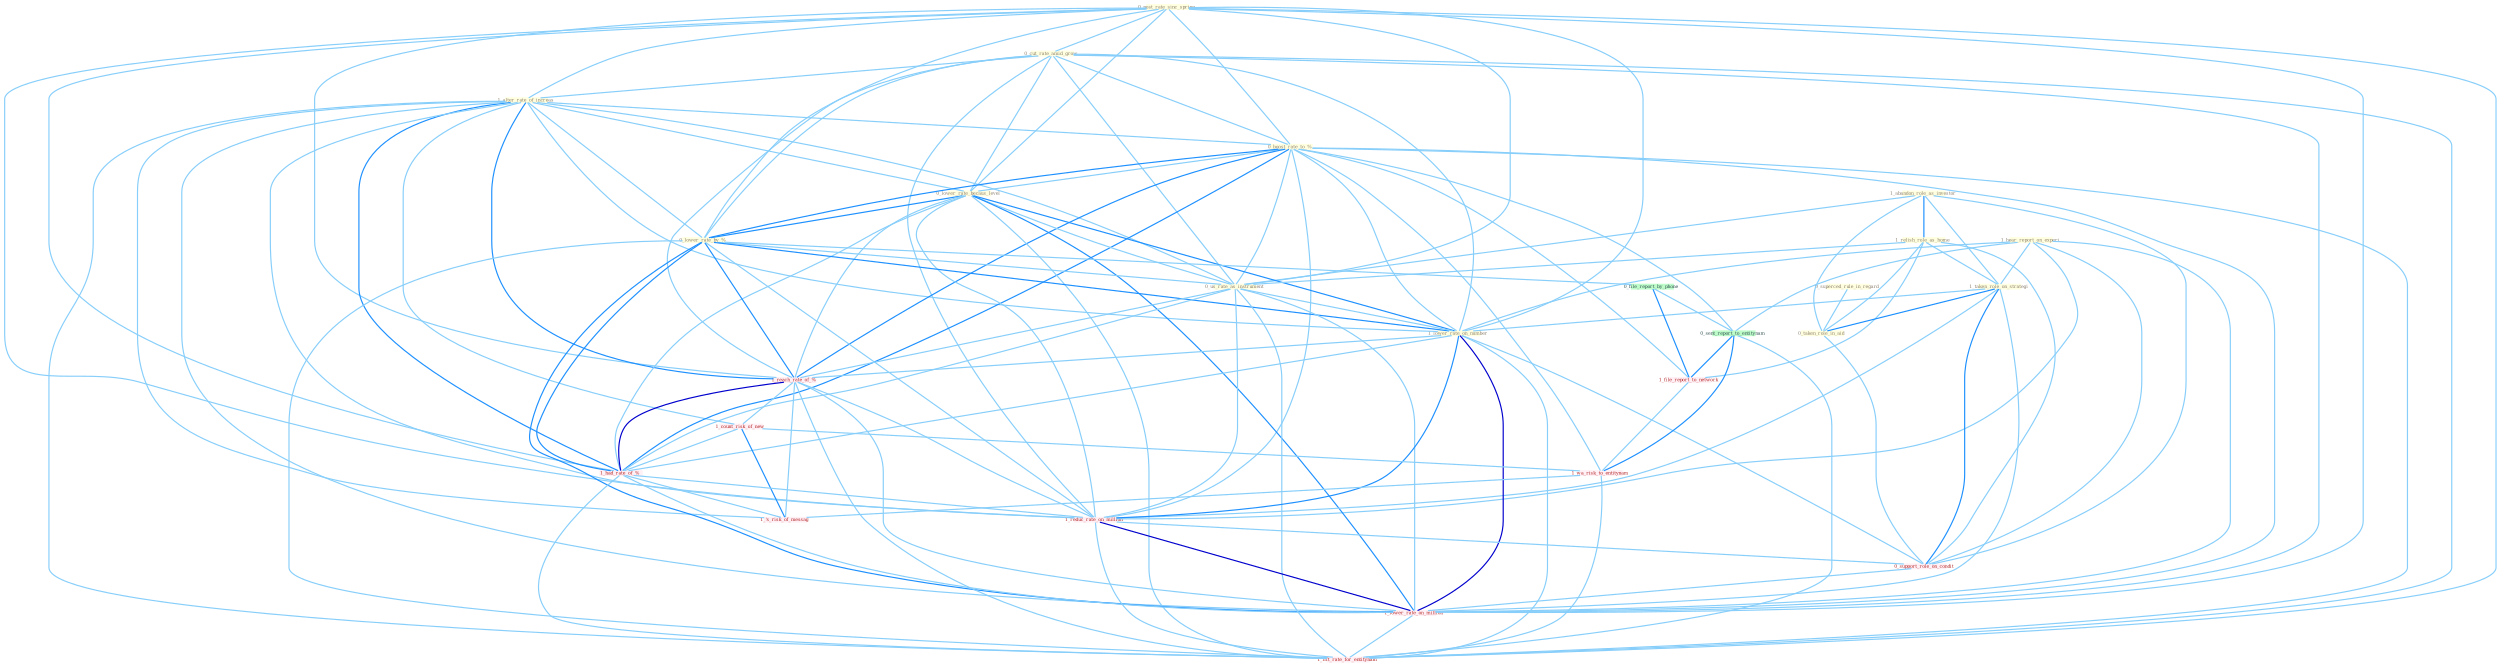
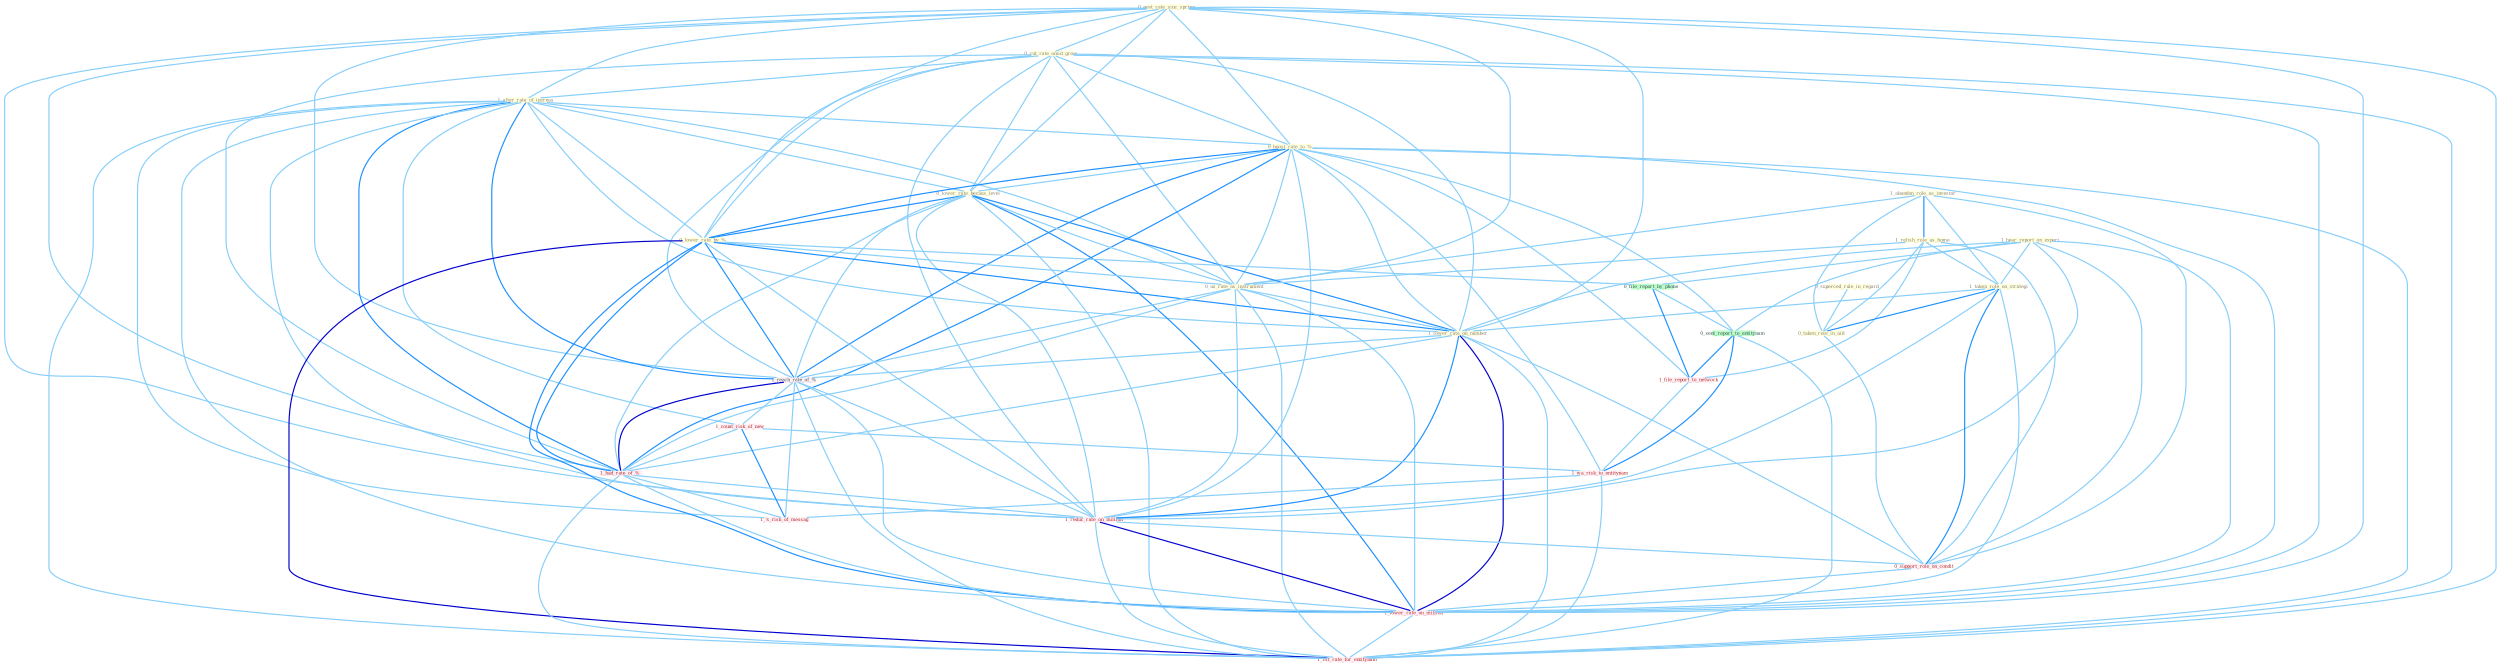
  graph {
    node [color="#ffffe0" fixedsize=true fontcolor="#8b7d6b" fontsize=4 shape=polygon style=filled]
    edge [color="#87cefa" w=1]
    "0_post_rate_sinc_spring " [height=.06 width=.5]
    "0_cut_rate_amid_grow " [height=.06 width=.5]
    "1_alter_rate_of_increas " [height=.06 width=.5]
    "1_hear_report_on_experi " [height=.06 width=.5]
    "0_boost_rate_to_% " [height=.06 width=.5]
    "0_superced_rule_in_regard " [height=.06 width=.5]
    "1_abandon_role_as_investor " [height=.06 width=.5]
    "0_lower_rate_becaus_level " [height=.06 width=.5]
    "1_relish_role_as_home " [height=.06 width=.5]
    "1_taken_role_on_strategi " [height=.06 width=.5]
    "0_lower_rate_by_% " [height=.06 width=.5]
    "0_us_rate_as_instrument " [height=.06 width=.5]
    "0_taken_role_in_aid " [height=.06 width=.5]
    "1_lower_rate_on_number " [height=.06 width=.5]
-   "1_reach_rate_of_% " [color="#fff0f5" fontcolor="#b22222" height=.06 width=.5]
+   "1_reach_rate_of_% " [color="#fff0f5" fontcolor="#2f4f4f" height=.06 width=.5]
    "1_count_risk_of_new " [color="#fff0f5" fontcolor="#b22222" height=.06 width=.5]
    "1_had_rate_of_% " [color="#fff0f5" fontcolor="#b22222" height=.06 width=.5]
    "1_file_report_to_network " [color="#fff0f5" fontcolor="#b22222" height=.06 width=.5]
    "1_reduc_rate_on_million " [color="#fff0f5" fontcolor="#b22222" height=.06 width=.5]
    "1_wa_risk_to_entitynam " [color="#fff0f5" fontcolor="#b22222" height=.06 width=.5]
    "0_support_role_on_condit " [color="#fff0f5" fontcolor="#b22222" height=.06 width=.5]
    "1_'s_risk_of_messag " [color="#fff0f5" fontcolor="#b22222" height=.06 width=.5]
    "1_lower_rate_on_million " [color="#fff0f5" fontcolor="#b22222" height=.06 width=.5]
    "1_lift_rate_for_entitynam " [color="#fff0f5" fontcolor="#b22222" height=.06 width=.5]
    "0_file_report_by_phone " [color="#BDFCC9" fontcolor="#2f4f4f" height=.06 width=.5]
    "0_sent_report_to_entitynam " [color="#BDFCC9" fontcolor="#2f4f4f" height=.06 width=.5]
    subgraph sub_1 {
      "0_post_rate_sinc_spring "
      "0_cut_rate_amid_grow "
      "1_alter_rate_of_increas "
      "1_hear_report_on_experi "
      "0_boost_rate_to_% "
      "0_superced_rule_in_regard "
      "1_abandon_role_as_investor "
      "0_lower_rate_becaus_level "
      "1_relish_role_as_home "
      "1_taken_role_on_strategi "
      "0_lower_rate_by_% "
      "0_us_rate_as_instrument "
      "0_taken_role_in_aid "
      "1_lower_rate_on_number "
    }
    subgraph sub_2 {
      "1_reach_rate_of_% "
      "1_count_risk_of_new "
      "1_had_rate_of_% "
      "1_file_report_to_network "
      "1_reduc_rate_on_million "
      "1_wa_risk_to_entitynam "
      "0_support_role_on_condit "
      "1_'s_risk_of_messag "
      "1_lower_rate_on_million "
      "1_lift_rate_for_entitynam "
    }
    "0_post_rate_sinc_spring " -- "0_cut_rate_amid_grow "
    "0_post_rate_sinc_spring " -- "1_alter_rate_of_increas "
    "0_post_rate_sinc_spring " -- "0_boost_rate_to_% "
    "0_post_rate_sinc_spring " -- "0_lower_rate_becaus_level "
    "0_post_rate_sinc_spring " -- "0_lower_rate_by_% "
    "0_post_rate_sinc_spring " -- "0_us_rate_as_instrument "
    "0_post_rate_sinc_spring " -- "1_lower_rate_on_number "
    "0_post_rate_sinc_spring " -- "1_reach_rate_of_% "
    "0_post_rate_sinc_spring " -- "1_had_rate_of_% "
    "0_post_rate_sinc_spring " -- "1_reduc_rate_on_million "
    "0_post_rate_sinc_spring " -- "1_lower_rate_on_million "
    "0_post_rate_sinc_spring " -- "1_lift_rate_for_entitynam "
    "0_cut_rate_amid_grow " -- "1_alter_rate_of_increas "
    "0_cut_rate_amid_grow " -- "0_boost_rate_to_% "
    "0_cut_rate_amid_grow " -- "0_lower_rate_becaus_level "
    "0_cut_rate_amid_grow " -- "0_lower_rate_by_% "
    "0_cut_rate_amid_grow " -- "0_us_rate_as_instrument "
    "0_cut_rate_amid_grow " -- "1_lower_rate_on_number "
    "0_cut_rate_amid_grow " -- "1_reach_rate_of_% "
+   "0_cut_rate_amid_grow " -- "1_had_rate_of_% "
    "0_cut_rate_amid_grow " -- "1_reduc_rate_on_million "
    "0_cut_rate_amid_grow " -- "1_lower_rate_on_million "
    "0_cut_rate_amid_grow " -- "1_lift_rate_for_entitynam "
    "1_alter_rate_of_increas " -- "0_boost_rate_to_% "
    "1_alter_rate_of_increas " -- "0_lower_rate_becaus_level "
    "1_alter_rate_of_increas " -- "0_lower_rate_by_% "
    "1_alter_rate_of_increas " -- "0_us_rate_as_instrument "
    "1_alter_rate_of_increas " -- "1_lower_rate_on_number "
    "1_alter_rate_of_increas " -- "1_reach_rate_of_% " [color="#1e90ff" w=2]
    "1_alter_rate_of_increas " -- "1_count_risk_of_new "
    "1_alter_rate_of_increas " -- "1_had_rate_of_% " [color="#1e90ff" w=2]
    "1_alter_rate_of_increas " -- "1_reduc_rate_on_million "
    "1_alter_rate_of_increas " -- "1_'s_risk_of_messag "
    "1_alter_rate_of_increas " -- "1_lower_rate_on_million "
    "1_alter_rate_of_increas " -- "1_lift_rate_for_entitynam "
    "1_hear_report_on_experi " -- "1_taken_role_on_strategi "
    "1_hear_report_on_experi " -- "1_lower_rate_on_number "
    "1_hear_report_on_experi " -- "1_reduc_rate_on_million "
    "1_hear_report_on_experi " -- "0_support_role_on_condit "
    "1_hear_report_on_experi " -- "1_lower_rate_on_million "
+   "1_hear_report_on_experi " -- "0_file_report_by_phone "
    "1_hear_report_on_experi " -- "0_sent_report_to_entitynam "
    "0_boost_rate_to_% " -- "0_lower_rate_becaus_level "
    "0_boost_rate_to_% " -- "0_lower_rate_by_% " [color="#1e90ff" w=2]
    "0_boost_rate_to_% " -- "0_us_rate_as_instrument "
    "0_boost_rate_to_% " -- "1_lower_rate_on_number "
    "0_boost_rate_to_% " -- "1_reach_rate_of_% " [color="#1e90ff" w=2]
    "0_boost_rate_to_% " -- "1_had_rate_of_% " [color="#1e90ff" w=2]
    "0_boost_rate_to_% " -- "1_file_report_to_network "
    "0_boost_rate_to_% " -- "1_reduc_rate_on_million "
    "0_boost_rate_to_% " -- "1_wa_risk_to_entitynam "
    "0_boost_rate_to_% " -- "1_lower_rate_on_million "
    "0_boost_rate_to_% " -- "1_lift_rate_for_entitynam "
    "0_boost_rate_to_% " -- "0_sent_report_to_entitynam "
    "0_superced_rule_in_regard " -- "0_taken_role_in_aid "
    "1_abandon_role_as_investor " -- "1_relish_role_as_home " [color="#1e90ff" w=2]
    "1_abandon_role_as_investor " -- "1_taken_role_on_strategi "
    "1_abandon_role_as_investor " -- "0_us_rate_as_instrument "
    "1_abandon_role_as_investor " -- "0_taken_role_in_aid "
    "1_abandon_role_as_investor " -- "0_support_role_on_condit "
    "0_lower_rate_becaus_level " -- "0_lower_rate_by_% " [color="#1e90ff" w=2]
    "0_lower_rate_becaus_level " -- "0_us_rate_as_instrument "
    "0_lower_rate_becaus_level " -- "1_lower_rate_on_number " [color="#1e90ff" w=2]
    "0_lower_rate_becaus_level " -- "1_reach_rate_of_% "
    "0_lower_rate_becaus_level " -- "1_had_rate_of_% "
    "0_lower_rate_becaus_level " -- "1_reduc_rate_on_million "
    "0_lower_rate_becaus_level " -- "1_lower_rate_on_million " [color="#1e90ff" w=2]
    "0_lower_rate_becaus_level " -- "1_lift_rate_for_entitynam "
    "1_relish_role_as_home " -- "1_taken_role_on_strategi "
    "1_relish_role_as_home " -- "0_us_rate_as_instrument "
    "1_relish_role_as_home " -- "0_taken_role_in_aid "
    "1_relish_role_as_home " -- "1_file_report_to_network "
    "1_relish_role_as_home " -- "0_support_role_on_condit "
    "1_taken_role_on_strategi " -- "0_taken_role_in_aid " [color="#1e90ff" w=2]
    "1_taken_role_on_strategi " -- "1_lower_rate_on_number "
    "1_taken_role_on_strategi " -- "1_reduc_rate_on_million "
    "1_taken_role_on_strategi " -- "0_support_role_on_condit " [color="#1e90ff" w=2]
    "1_taken_role_on_strategi " -- "1_lower_rate_on_million "
    "0_lower_rate_by_% " -- "0_us_rate_as_instrument "
    "0_lower_rate_by_% " -- "1_lower_rate_on_number " [color="#1e90ff" w=2]
    "0_lower_rate_by_% " -- "1_reach_rate_of_% " [color="#1e90ff" w=2]
    "0_lower_rate_by_% " -- "1_had_rate_of_% " [color="#1e90ff" w=2]
    "0_lower_rate_by_% " -- "1_reduc_rate_on_million "
    "0_lower_rate_by_% " -- "1_lower_rate_on_million " [color="#1e90ff" w=2]
-   "0_lower_rate_by_% " -- "1_lift_rate_for_entitynam "
+   "0_lower_rate_by_% " -- "1_lift_rate_for_entitynam " [color="#0000cd"]
    "0_lower_rate_by_% " -- "0_file_report_by_phone "
    "0_us_rate_as_instrument " -- "1_lower_rate_on_number "
    "0_us_rate_as_instrument " -- "1_reach_rate_of_% "
    "0_us_rate_as_instrument " -- "1_had_rate_of_% "
    "0_us_rate_as_instrument " -- "1_reduc_rate_on_million "
    "0_us_rate_as_instrument " -- "1_lower_rate_on_million "
    "0_us_rate_as_instrument " -- "1_lift_rate_for_entitynam "
    "0_taken_role_in_aid " -- "0_support_role_on_condit "
    "1_lower_rate_on_number " -- "1_reach_rate_of_% "
    "1_lower_rate_on_number " -- "1_had_rate_of_% "
    "1_lower_rate_on_number " -- "1_reduc_rate_on_million " [color="#1e90ff" w=2]
    "1_lower_rate_on_number " -- "0_support_role_on_condit "
    "1_lower_rate_on_number " -- "1_lower_rate_on_million " [color="#0000cd" w=3]
    "1_lower_rate_on_number " -- "1_lift_rate_for_entitynam "
    "1_reach_rate_of_% " -- "1_count_risk_of_new "
    "1_reach_rate_of_% " -- "1_had_rate_of_% " [color="#0000cd" w=3]
    "1_reach_rate_of_% " -- "1_reduc_rate_on_million "
    "1_reach_rate_of_% " -- "1_'s_risk_of_messag "
    "1_reach_rate_of_% " -- "1_lower_rate_on_million "
    "1_reach_rate_of_% " -- "1_lift_rate_for_entitynam "
    "1_count_risk_of_new " -- "1_had_rate_of_% "
    "1_count_risk_of_new " -- "1_wa_risk_to_entitynam "
    "1_count_risk_of_new " -- "1_'s_risk_of_messag " [color="#1e90ff" w=2]
    "1_had_rate_of_% " -- "1_reduc_rate_on_million "
    "1_had_rate_of_% " -- "1_'s_risk_of_messag "
    "1_had_rate_of_% " -- "1_lower_rate_on_million "
    "1_had_rate_of_% " -- "1_lift_rate_for_entitynam "
    "1_file_report_to_network " -- "1_wa_risk_to_entitynam "
    "1_reduc_rate_on_million " -- "0_support_role_on_condit "
    "1_reduc_rate_on_million " -- "1_lower_rate_on_million " [color="#0000cd" w=3]
    "1_reduc_rate_on_million " -- "1_lift_rate_for_entitynam "
    "1_wa_risk_to_entitynam " -- "1_'s_risk_of_messag "
    "1_wa_risk_to_entitynam " -- "1_lift_rate_for_entitynam "
    "0_support_role_on_condit " -- "1_lower_rate_on_million "
    "1_lower_rate_on_million " -- "1_lift_rate_for_entitynam "
    "0_file_report_by_phone " -- "1_file_report_to_network " [color="#1e90ff" w=2]
    "0_file_report_by_phone " -- "0_sent_report_to_entitynam "
    "0_sent_report_to_entitynam " -- "1_file_report_to_network " [color="#1e90ff" w=2]
    "0_sent_report_to_entitynam " -- "1_wa_risk_to_entitynam " [color="#1e90ff" w=2]
    "0_sent_report_to_entitynam " -- "1_lift_rate_for_entitynam "
  }
